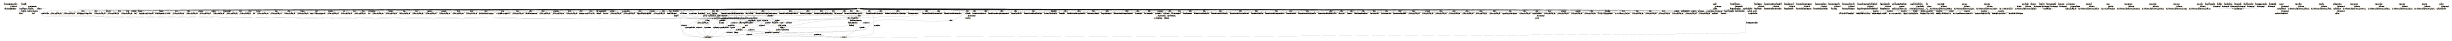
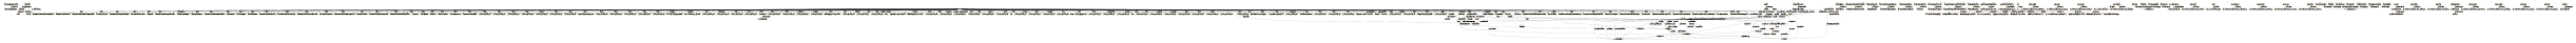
  digraph {
    rankdir=TB
    node [color=orange shape=rectangle]
    "base:SkimmingReciboCondonaci?n"
    "base:SkimmingReciboRegistro"
    "base:Redflag"
    "base:Fraude"
    "xsd:string"
    "owl:real"
    "base:Victima"
    "base:EmpresaInvestigacion"
    "owl:Thing"
    "base:FraudeExterno"
    "base:FraudeInterno"
    "base:DesembolsosIndebidosAnulacionesFalsas"
    "base:DesembolsosIndebidosDevoluci?nFalsos"
    "org:OrganizationalUnit"
    "org:FormalOrganization"
    "org:Site"
    "base:EsquemaDeCompras"
    "base:EsquemeDeVentas"
    "base:DefraudadorInterno"
    "base:Sobreestimaci?nDeActivosEIngresos"
    "base:Subestimaci?nDeActivosEIngresos"
    "org:Organization"
    "org:Post"
    "org:Role"
    "org:ChangeEvent"
    "org:Membership"
    "-1434dd2c:162a61a9bf6:-7fd2"
    "foaf:Organization"
    "foaf:Agent"
    "skos:Concept"
    "rdf:Property"
    "base:RoboActivoNoFinanciero"
    "base:UsoIndebidoActivoNoFinanciero"
    "base:DefraudadorExterno"
    "base:HurtoFondosRegistrados"
    "base:Skimming"
    "base:PerjuicioEcon?mico"
    "base:Defraudador"
    "base:SkimmingVentasMenorValor"
    "base:SkimmingVentasSinRegistro"
    "base:Apropiaci?nDeActivosDeNaturalezaFinanciera"
    "base:Apropiaci?nDeActivosDeNaturalezaNoFinanciera"
    "base:EsquemaDeLicitaci?n"
    "base:EsquemeDeComisi?n"
    "33d2e7aa06c0e3596df9ce8f3da8b89b"
    "1e3cbca45146cd5775e975e00127f84c"
    "org:OrganizationalCollaboration"
    b711d92de2403e2b2343b2d051d31645
    "164baa570b96c3abaf0ab2158dabf70e"
    "base:"
    "org:"
    "849497b957d3f91d949b3c06f8a65391"
    bf7e2f5d509baff3fa7c704348d9d268
    ecf8d6cebc7fe05b665a712069d3ea79
    "http://www.w3.org/TR/vocab-org/"
    "1f6f3336c47f76432f482433545292ec"
    "9a2f2d65f0f675a774983777fcd4f243"
    beef2fe3d1517bab4dde39dc15b4412d
    "http://www.opendatacommons.org/licenses/pddl/1.0/"
    d6088f8cd100cdad53ca8430311a4a65
    "8dfecfed0c8f5a0163be1928d1d0e774"
    "4b3c01f80f915ffe1489d9de7b8523e0"
    "dcterms:identifier"
    "http://dublincore.org/usage/terms/history/#identifier-006"
    "dcterms:type"
    "http://dublincore.org/usage/terms/history/#type-006"
    "dcterms:subject"
    "http://dublincore.org/usage/terms/history/#subject-007"
    "dcterms:language"
    "http://www.ietf.org/rfc/rfc4646.txt"
    "http://dublincore.org/usage/terms/history/#language-007"
    "org:headOf"
    "org:memberOf"
    "base:perjuicio"
    "owl:topDataProperty"
    "base:idFraude"
    "prov:wasDerivedFrom"
    "-1434dd2c:162a61a9bf6:-7fc9"
    "dcterms:format"
    "http://dublincore.org/usage/terms/history/#format-007"
    "dcterms:"
    "http://purl.org/dc/aboutdcmi#DCMI"
    "dcterms:description"
    "http://dublincore.org/usage/terms/history/#description-006"
    "org:hasMember"
    "foaf:member"
    "dcterms:publisher"
    "http://dublincore.org/usage/terms/history/#publisher-006"
    "dcterms:source"
    "http://dublincore.org/usage/terms/history/#source-006"
    "dcterms:creator"
    "http://dublincore.org/usage/terms/history/#creator-006"
    "base:contrataInvestigacion"
    "owl:topObjectProperty"
    "org:originalOrganization"
    "prov:used"
    "base:descripcionRedFlag"
    "base:afectaA"
    "org:subOrganizationOf"
    "org:transitiveSubOrganizationOf"
    NULL
    "base:RoboEfectivo"
    "base:Soborno"
    "base:DesembolsosIndebidosFalsificacionEmisorEnCheque"
    "base:GratuidadIlegal"
    "base:DesembolsosIndebidosAlteracionEndosoEnCheque"
    "base:DesembolsosIndebidosEmpleadosFantasma"
    "base:RoboPorSolicitudDeActivo"
    "base:DesembolsosIndebidosFalsificacionCheque"
    "base:SkimmingVenta"
    "base:DesembolsosIndebidosEmisorAutorizado"
    "base:DesembolsosIndebidosGastosFicticios"
    "base:DesembolsosIndebidosGastosMultiplesReintegros"
    "base:SOEIngresosFicticios"
    "base:DesembolsosIndebidosReintegroGastos"
    "base:DesembolsosIndebidosGastosPorEncimaCoste"
    "base:DesembolsosIndebidosN?mina"
    "base:DesembolsosIndebidosAlteraci?nReceptorFondos"
    "base:SOEManipulaci?nValor"
    "base:DesembolsosIndebidosAlteracionCheques"
    "base:SOEOcultaci?nPasivosGastos"
    "base:Empleado"
    "base:DesembolsosIndebidosComprasPersonales"
    "base:RoboEnCompraRecepci?n"
    "base:ApropiacionDeActivos"
    "base:DesembolsosIndebidosEsquemasDeComisi?n"
    "base:RoboDeposito"
    "base:SkimmingRecibo"
-   "base:SOECorteTemporal"
    "base:ConflictoDeInteres"
    "base:DesembolsosIndebidosFacturaci?n"
    "base:DesembolsosIndebidosShellCompany"
    "base:DesembolsosIndebidosConnivenciaProveedor"
    "base:SOEInformaci?nRelevante"
    "base:DesembolsosIndebidosRegistroDesembolsos"
    "base:DesembolsoIndebido"
    "base:DesembolsosIndebidosGastosPersonales"
    "base:DesembolsosIndebidosFalsificacionSalarios"
    "base:Corrupci?n"
-   "base:FraudeEnEstadosFinancieros"
+   "base:FraudeEnEstadosFinancieros" [label="base:ChangeEvent"]
    "base:Extorsi?n"
    "base:RoboSinOcultaci?n"
    "base:SikimmingDevolucion"
    "base:RoboPorVentaYEntregaFalsa"
    "-1434dd2c:162a61a9bf6:-7fdb"
    "-1434dd2c:162a61a9bf6:-7fd6"
    "-1434dd2c:162a61a9bf6:-7fcd"
    "-1434dd2c:162a61a9bf6:-7fee"
    "-1434dd2c:162a61a9bf6:-7fe9"
    "-1434dd2c:162a61a9bf6:-7fd3"
    "-1434dd2c:162a61a9bf6:-7ffa"
    "076360de7f95675b2dbf3105f63782ec"
    "-1434dd2c:162a61a9bf6:-7feb"
    "-1434dd2c:162a61a9bf6:-7fe6"
    "-1434dd2c:162a61a9bf6:-7fd0"
    "-1434dd2c:162a61a9bf6:-7fed"
    "-1434dd2c:162a61a9bf6:-7fe8"
    "44ad77d4331446a693363631de8f8dcb"
    "http://www.asahi-net.or.jp/~ax2s-kmtn/"
    "-1434dd2c:162a61a9bf6:-7fe3"
    "org:resultedFrom"
    "-1434dd2c:162a61a9bf6:-7ffb"
    "-1434dd2c:162a61a9bf6:-7ff6"
    "-1434dd2c:162a61a9bf6:-7fc8"
    "-1434dd2c:162a61a9bf6:-7fda"
    "-1434dd2c:162a61a9bf6:-7fe5"
    "-1434dd2c:162a61a9bf6:-7ff3"
    "-1434dd2c:162a61a9bf6:-7fca"
    e59ae9c5d356660f71b4eb6612dae71e
    "-1434dd2c:162a61a9bf6:-7fdd"
    "-1434dd2c:162a61a9bf6:-7fd8"
    "-1434dd2c:162a61a9bf6:-7fd5"
    "base:y"
    "0bc683b033ca187c5054d71f68ce4baa"
    n175 [label=ea0b5e9db3562eb23f7769141b3a2b27]
    "-1434dd2c:162a61a9bf6:-7fe2"
    "-1434dd2c:162a61a9bf6:-7fde"
    "-1434dd2c:162a61a9bf6:-7ff1"
    "-1434dd2c:162a61a9bf6:-7fea"
    "-1434dd2c:162a61a9bf6:-7ff8"
    "-1434dd2c:162a61a9bf6:-7fcf"
    "rdf:nil"
    "-1434dd2c:162a61a9bf6:-7fcc"
    "-1434dd2c:162a61a9bf6:-7fd1"
    "-1434dd2c:162a61a9bf6:-7fdf"
    "-1434dd2c:162a61a9bf6:-7ffc"
    e52c287147d45a20515503855c0122f8
    "-1434dd2c:162a61a9bf6:-7fdc"
    "-1434dd2c:162a61a9bf6:-7fd7"
    "-1434dd2c:162a61a9bf6:-7fcb"
    "base:x"
    "-1434dd2c:162a61a9bf6:-7fe0"
    "-1434dd2c:162a61a9bf6:-7fef"
    "-1434dd2c:162a61a9bf6:-7ff2"
    "-1434dd2c:162a61a9bf6:-7ff5"
    "-1434dd2c:162a61a9bf6:-7fd4"
    "-1434dd2c:162a61a9bf6:-7fe7"
    "-1434dd2c:162a61a9bf6:-7fec"
    "org:identifier"
    "-1434dd2c:162a61a9bf6:-7ff0"
    "35fc01f0d5e1b390087f51b052538327"
    "41117c364f3eafb775c165f0c59c7a91"
    "-1434dd2c:162a61a9bf6:-7fe4"
    "base:causaPerjuicioEconomico"
    "-1434dd2c:162a61a9bf6:-7ff7"
    "-1434dd2c:162a61a9bf6:-7fce"
    "-1434dd2c:162a61a9bf6:-7fe1"
    e5ed02638e712028c344d7a128044a23
    "base:enga?a"
    "base:worksIn"
    "-1434dd2c:162a61a9bf6:-7ff4"
    "-1434dd2c:162a61a9bf6:-7ff9"
    f09f856884dbd9562bd5c765ac3dfcd0
    "-1434dd2c:162a61a9bf6:-7fd9"
    "prov:wasGeneratedBy"
    "skos:notation"
    "base:descripcion"
    "dcterms:relation"
    "http://dublincore.org/usage/terms/history/#relation-006"
    "org:Head"
    "base:estaAsociadoCon"
    "dcterms:date"
    "http://dublincore.org/usage/terms/history/#date-006"
    "org:hasRegisteredSite"
    "org:hasPrimarySite"
    "org:hasSite"
    "base:esInvestigado"
    "base:realizaInvestigacion"
    "dcterms:contributor"
    "http://dublincore.org/usage/terms/history/#contributor-006"
    "dcterms:coverage"
    "http://dublincore.org/usage/terms/history/#coverage-006"
    "org:unitOf"
    "base:tieneEquipoInvestigacion"
    "dcterms:rights"
    "http://dublincore.org/usage/terms/history/#rights-006"
    "dcterms:title"
    "http://dublincore.org/usage/terms/history/#title-006"
    "base:tieneRedFlag"
    "org:hasUnit"
    "org:hasSubOrganization"
    "foaf:Person"
    "base:SkimmingReciboCondonaci?n" -> "base:SkimmingReciboRegistro" [label="owl:disjointWith"]
    "base:Redflag" -> "base:Fraude" [label="owl:topObjectProperty"]
    "base:Redflag" -> "xsd:string" [label="owl:topDataProperty"]
    "base:Fraude" -> "xsd:string" [label="base:idFraude"]
    "base:Fraude" -> "owl:real" [label="base:perjuicio"]
    "base:Victima" -> "base:EmpresaInvestigacion" [label="base:contrataInvestigacion"]
    "base:EmpresaInvestigacion" -> "base:Victima" [label="base:realizaInvestigacion"]
    "base:EmpresaInvestigacion" -> "owl:Thing" [label="base:tieneEquipoInvestigacion"]
    "base:FraudeExterno" -> "base:FraudeInterno" [label="owl:disjointWith"]
    "base:DesembolsosIndebidosAnulacionesFalsas" -> "base:DesembolsosIndebidosDevoluci?nFalsos" [label="owl:disjointWith"]
    "org:OrganizationalUnit" -> "org:FormalOrganization" [label="org:unitOf"]
    "org:FormalOrganization" -> "org:OrganizationalUnit" [label="org:hasUnit"]
    "org:FormalOrganization" -> "org:Site" [label="org:hasRegisteredSite"]
    "org:Site" -> "owl:Thing" [label="org:siteAddress"]
    "org:Site" -> "org:Organization" [label="org:siteOf"]
    "org:Site" -> "org:ChangeEvent" [label="owl:disjointWith"]
    "base:EsquemaDeCompras" -> "base:EsquemeDeVentas" [label="owl:disjointWith"]
    "base:DefraudadorInterno" -> "base:EmpresaInvestigacion" [label="base:esInvestigado"]
    "base:Sobreestimaci?nDeActivosEIngresos" -> "base:Subestimaci?nDeActivosEIngresos" [label="owl:disjointWith"]
    "org:Organization" -> "owl:Thing" [label="org:identifier"]
    "org:Organization" -> "owl:Thing" [label="org:purpose"]
    "org:Organization" -> "org:Site" [label="owl:disjointWith"]
    "org:Organization" -> "org:Site" [label="org:hasSite"]
    "org:Organization" -> "org:Site" [label="org:hasPrimarySite"]
    "org:Organization" -> "org:Organization" [label="org:linkedTo"]
    "org:Organization" -> "org:Organization" [label="org:transitiveSubOrganizationOf"]
    "org:Organization" -> "org:Organization" [label="org:hasSubOrganization"]
    "org:Organization" -> "org:Organization" [label="org:subOrganizationOf"]
    "org:Organization" -> "org:Post" [label="org:hasPost"]
    "org:Organization" -> "org:Role" [label="owl:disjointWith"]
    "org:Organization" -> "org:ChangeEvent" [label="owl:disjointWith"]
    "org:Organization" -> "org:ChangeEvent" [label="org:resultedFrom"]
    "org:Organization" -> "org:ChangeEvent" [label="org:changedBy"]
    "org:Organization" -> "org:Membership" [label="owl:disjointWith"]
    "org:Organization" -> "-1434dd2c:162a61a9bf6:-7fd2" [label="owl:hasKey"]
    "org:Organization" -> "foaf:Organization" [label="owl:equivalentClass"]
    "org:Organization" -> "foaf:Agent" [label="org:hasMember"]
    "org:Organization" -> "skos:Concept" [label="org:classification"]
    "org:Post" -> "org:Organization" [label="org:postIn"]
    "org:Post" -> "foaf:Agent" [label="org:heldBy"]
    "org:Role" -> "owl:Thing" [label="org:remuneration"]
    "org:Role" -> "org:Site" [label="owl:disjointWith"]
    "org:Role" -> "org:ChangeEvent" [label="owl:disjointWith"]
    "org:Role" -> "org:Membership" [label="owl:disjointWith"]
    "org:Role" -> "rdf:Property" [label="org:roleProperty"]
    "org:ChangeEvent" -> "org:Organization" [label="org:resultingOrganization"]
    "org:ChangeEvent" -> "org:Organization" [label="org:originalOrganization"]
    "org:Membership" -> "owl:Thing" [label="org:memberDuring"]
    "org:Membership" -> "org:Site" [label="owl:disjointWith"]
    "org:Membership" -> "org:Organization" [label="org:organization"]
    "org:Membership" -> "org:ChangeEvent" [label="owl:disjointWith"]
    "org:Membership" -> "foaf:Agent" [label="org:member"]
    "foaf:Agent" -> "org:Organization" [label="org:memberOf"]
    "foaf:Agent" -> "org:Post" [label="org:holds"]
    "foaf:Agent" -> "org:Membership" [label="org:hasMembership"]
    "base:RoboActivoNoFinanciero" -> "base:UsoIndebidoActivoNoFinanciero" [label="owl:disjointWith"]
    "base:DefraudadorExterno" -> "org:Organization" [label="base:enga?a"]
    "base:HurtoFondosRegistrados" -> "base:Skimming" [label="owl:disjointWith"]
    "base:PerjuicioEcon?mico" -> "foaf:Agent" [label="base:afectaA"]
    "base:Defraudador" -> "base:PerjuicioEcon?mico" [label="base:causaPerjuicioEconomico"]
    "base:SkimmingVentasMenorValor" -> "base:SkimmingVentasSinRegistro" [label="owl:disjointWith"]
    "base:Apropiaci?nDeActivosDeNaturalezaFinanciera" -> "base:Apropiaci?nDeActivosDeNaturalezaNoFinanciera" [label="owl:disjointWith"]
    "base:EsquemaDeLicitaci?n" -> "base:EsquemeDeComisi?n" [label="owl:disjointWith"]
    "33d2e7aa06c0e3596df9ce8f3da8b89b" -> "1e3cbca45146cd5775e975e00127f84c" [label="org:reportsTo"]
    "org:OrganizationalCollaboration" -> b711d92de2403e2b2343b2d051d31645 [label="owl:equivalentClass"]
    "164baa570b96c3abaf0ab2158dabf70e" -> "org:Role" [label="org:role"]
    "base:" -> "org:" [label="owl:imports"]
    "org:" -> "849497b957d3f91d949b3c06f8a65391" [label="dct:contributor"]
    "org:" -> bf7e2f5d509baff3fa7c704348d9d268 [label="dct:contributor"]
    "org:" -> ecf8d6cebc7fe05b665a712069d3ea79 [label="dct:contributor"]
    "org:" -> "http://www.w3.org/TR/vocab-org/" [label="rdfs:seeAlso"]
    "org:" -> "1f6f3336c47f76432f482433545292ec" [label="dct:contributor"]
    "org:" -> "9a2f2d65f0f675a774983777fcd4f243" [label="dct:contributor"]
    "org:" -> beef2fe3d1517bab4dde39dc15b4412d [label="dct:contributor"]
    "org:" -> "http://www.opendatacommons.org/licenses/pddl/1.0/" [label="dct:license"]
    "org:" -> d6088f8cd100cdad53ca8430311a4a65 [label="dct:contributor"]
    "org:" -> "8dfecfed0c8f5a0163be1928d1d0e774" [label="dct:contributor"]
    "org:" -> "4b3c01f80f915ffe1489d9de7b8523e0" [label="dct:contributor"]
    "dcterms:identifier" -> "http://dublincore.org/usage/terms/history/#identifier-006" [label="dct:hasVersion"]
    "dcterms:type" -> "http://dublincore.org/usage/terms/history/#type-006" [label="dct:hasVersion"]
    "dcterms:subject" -> "http://dublincore.org/usage/terms/history/#subject-007" [label="dct:hasVersion"]
    "dcterms:language" -> "http://www.ietf.org/rfc/rfc4646.txt" [label="rdfs:seeAlso"]
    "dcterms:language" -> "http://dublincore.org/usage/terms/history/#language-007" [label="dct:hasVersion"]
    "org:headOf" -> "org:memberOf" [label="rdfs:subPropertyOf"]
    "base:perjuicio" -> "owl:topDataProperty" [label="rdfs:subPropertyOf"]
    "base:idFraude" -> "owl:topDataProperty" [label="rdfs:subPropertyOf"]
    "prov:wasDerivedFrom" -> "-1434dd2c:162a61a9bf6:-7fc9" [label="owl:propertyChainAxiom"]
    "dcterms:format" -> "http://dublincore.org/usage/terms/history/#format-007" [label="dct:hasVersion"]
    "dcterms:" -> "http://purl.org/dc/aboutdcmi#DCMI" [label="dct:publisher"]
    "dcterms:description" -> "http://dublincore.org/usage/terms/history/#description-006" [label="dct:hasVersion"]
    "org:hasMember" -> "foaf:member" [label="owl:equivalentProperty"]
    "dcterms:publisher" -> "http://dublincore.org/usage/terms/history/#publisher-006" [label="dct:hasVersion"]
    "dcterms:source" -> "http://dublincore.org/usage/terms/history/#source-006" [label="dct:hasVersion"]
    "dcterms:creator" -> "http://dublincore.org/usage/terms/history/#creator-006" [label="dct:hasVersion"]
    "base:contrataInvestigacion" -> "owl:topObjectProperty" [label="rdfs:subPropertyOf"]
    "org:originalOrganization" -> "prov:used" [label="rdfs:subPropertyOf"]
    "base:descripcionRedFlag" -> "owl:topDataProperty" [label="rdfs:subPropertyOf"]
    "base:afectaA" -> "owl:topObjectProperty" [label="rdfs:subPropertyOf"]
    "org:subOrganizationOf" -> "org:transitiveSubOrganizationOf" [label="rdfs:subPropertyOf"]
    NULL -> "base:Victima" [label="owl:someValuesFrom"]
    NULL -> "org:Organization" [label="owl:allValuesFrom"]
    NULL -> "org:Organization" [label="owl:someValuesFrom"]
    NULL -> "org:Organization" [label="rdf:first"]
    NULL -> "org:Post" [label="rdf:first"]
    NULL -> "org:Membership" [label="rdf:first"]
    NULL -> "foaf:Organization" [label=":classPredicate"]
    NULL -> "foaf:Agent" [label="rdf:first"]
    NULL -> "base:DefraudadorExterno" [label=":classPredicate"]
    NULL -> "org:memberOf" [label="enga:onProperty"]
    NULL -> "org:hasMember" [label="owl:onProperty"]
    NULL -> "org:originalOrganization" [label="rdf:first"]
    NULL -> "base:RoboEfectivo" [label="rdf:first"]
    NULL -> "base:Soborno" [label="rdf:first"]
    NULL -> "base:DesembolsosIndebidosFalsificacionEmisorEnCheque" [label="rdf:first"]
    NULL -> "base:GratuidadIlegal" [label="rdf:first"]
    NULL -> "base:DesembolsosIndebidosAlteracionEndosoEnCheque" [label="rdf:first"]
    NULL -> "base:DesembolsosIndebidosEmpleadosFantasma" [label="rdf:first"]
    NULL -> "base:RoboPorSolicitudDeActivo" [label="rdf:first"]
    NULL -> "base:DesembolsosIndebidosFalsificacionCheque" [label="rdf:first"]
    NULL -> "base:SkimmingVenta" [label="rdf:first"]
    NULL -> "base:DesembolsosIndebidosEmisorAutorizado" [label="rdf:first"]
    NULL -> "base:DesembolsosIndebidosGastosFicticios" [label="rdf:first"]
    NULL -> "base:DesembolsosIndebidosGastosMultiplesReintegros" [label="rdf:first"]
    NULL -> "base:SOEIngresosFicticios" [label="rdf:first"]
    NULL -> "base:DesembolsosIndebidosReintegroGastos" [label="rdf:first"]
    NULL -> "base:DesembolsosIndebidosGastosPorEncimaCoste" [label="rdf:first"]
    NULL -> "base:DesembolsosIndebidosN?mina" [label="rdf:first"]
    NULL -> "base:DesembolsosIndebidosAlteraci?nReceptorFondos" [label="rdf:first"]
    NULL -> "base:SOEManipulaci?nValor" [label="rdf:first"]
    NULL -> "base:DesembolsosIndebidosAlteracionCheques" [label="rdf:first"]
    NULL -> "base:SOEOcultaci?nPasivosGastos" [label="rdf:first"]
    NULL -> "base:Empleado" [label=":classPredicate"]
    NULL -> "base:DesembolsosIndebidosComprasPersonales" [label="rdf:first"]
    NULL -> "base:RoboEnCompraRecepci?n" [label="rdf:first"]
    NULL -> "base:ApropiacionDeActivos" [label="rdf:first"]
    NULL -> "base:DesembolsosIndebidosEsquemasDeComisi?n" [label="rdf:first"]
    NULL -> "base:RoboDeposito" [label="rdf:first"]
    NULL -> "base:SkimmingRecibo" [label="rdf:first"]
-   NULL -> "base:SOECorteTemporal" [label="rdf:first"]
    NULL -> "base:ConflictoDeInteres" [label="rdf:first"]
    NULL -> "base:DesembolsosIndebidosFacturaci?n" [label="rdf:first"]
    NULL -> "base:DesembolsosIndebidosShellCompany" [label="rdf:first"]
    NULL -> "base:DesembolsosIndebidosConnivenciaProveedor" [label="rdf:first"]
    NULL -> "base:SOEInformaci?nRelevante" [label="rdf:first"]
    NULL -> "base:DesembolsosIndebidosRegistroDesembolsos" [label="rdf:first"]
    NULL -> "base:DesembolsoIndebido" [label="rdf:first"]
    NULL -> "base:DesembolsosIndebidosGastosPersonales" [label="rdf:first"]
    NULL -> "base:DesembolsosIndebidosFalsificacionSalarios" [label="rdf:first"]
    NULL -> "base:Corrupci?n" [label="rdf:first"]
    NULL -> "base:FraudeEnEstadosFinancieros" [label="rdf:first"]
    NULL -> "base:Extorsi?n" [label="rdf:first"]
    NULL -> "base:RoboSinOcultaci?n" [label="rdf:first"]
    NULL -> "base:SikimmingDevolucion" [label="rdf:first"]
    NULL -> "base:RoboPorVentaYEntregaFalsa" [label="rdf:first"]
    NULL -> "-1434dd2c:162a61a9bf6:-7fdb" [label="rdf:rest"]
    NULL -> "-1434dd2c:162a61a9bf6:-7fd6" [label="rdf:rest"]
    NULL -> "-1434dd2c:162a61a9bf6:-7fcd" [label="owl:unionOf"]
    NULL -> "-1434dd2c:162a61a9bf6:-7fee" [label="rdf:rest"]
    NULL -> "-1434dd2c:162a61a9bf6:-7fe9" [label="rdf:rest"]
    NULL -> "-1434dd2c:162a61a9bf6:-7fd3" [label="rdf:rest"]
    NULL -> "-1434dd2c:162a61a9bf6:-7ffa" [label="rdf:rest"]
    NULL -> "076360de7f95675b2dbf3105f63782ec" [label="rdf:first"]
    NULL -> "-1434dd2c:162a61a9bf6:-7feb" [label="rdf:rest"]
    NULL -> "-1434dd2c:162a61a9bf6:-7fe6" [label="rdf:rest"]
    NULL -> "-1434dd2c:162a61a9bf6:-7fd0" [label="rdf:rest"]
    NULL -> "-1434dd2c:162a61a9bf6:-7fed" [label="owl:members"]
    NULL -> "-1434dd2c:162a61a9bf6:-7fe8" [label="owl:members"]
    NULL -> "44ad77d4331446a693363631de8f8dcb" [label="rdf:rest"]
    NULL -> "http://www.asahi-net.or.jp/~ax2s-kmtn/" [label="foaf:homepage"]
    NULL -> "-1434dd2c:162a61a9bf6:-7fe3" [label="rdf:rest"]
    NULL -> "org:resultedFrom" [label="rdf:first"]
    NULL -> "-1434dd2c:162a61a9bf6:-7ffb" [label="rdf:rest"]
    NULL -> "-1434dd2c:162a61a9bf6:-7ff6" [label="rdf:rest"]
    NULL -> "-1434dd2c:162a61a9bf6:-7fc8" [label="rdf:rest"]
    NULL -> "-1434dd2c:162a61a9bf6:-7fda" [label="owl:members"]
    NULL -> "-1434dd2c:162a61a9bf6:-7fe5" [label="owl:members"]
    NULL -> "-1434dd2c:162a61a9bf6:-7ff3" [label="rdf:rest"]
    NULL -> "-1434dd2c:162a61a9bf6:-7fca" [label="rdf:rest"]
    NULL -> e59ae9c5d356660f71b4eb6612dae71e [label="location:first"]
    NULL -> "-1434dd2c:162a61a9bf6:-7fdd" [label="rdf:rest"]
    NULL -> "-1434dd2c:162a61a9bf6:-7fd8" [label="rdf:rest"]
    NULL -> "-1434dd2c:162a61a9bf6:-7fd5" [label="owl:members"]
    NULL -> "base:y" [label=":argument1"]
    NULL -> "base:y" [label=":argument2"]
    NULL -> "0bc683b033ca187c5054d71f68ce4baa" [label="rdf:rest"]
    NULL -> n175 [label="rdf:first"]
    NULL -> "-1434dd2c:162a61a9bf6:-7fe2" [label="owl:members"]
    NULL -> "-1434dd2c:162a61a9bf6:-7fde" [label="owl:members"]
    NULL -> "-1434dd2c:162a61a9bf6:-7ff1" [label="base:esInvestigado"]
    NULL -> "-1434dd2c:162a61a9bf6:-7fea" [label="rdf:rest"]
    NULL -> "-1434dd2c:162a61a9bf6:-7ff8" [label="rdf:rest"]
    NULL -> "-1434dd2c:162a61a9bf6:-7fcf" [label="owl:unionOf"]
    NULL -> "rdf:nil" [label="rdf:rest"]
    NULL -> "-1434dd2c:162a61a9bf6:-7fcc" [label="rdf:rest"]
    NULL -> "-1434dd2c:162a61a9bf6:-7fd1" [label="owl:unionOf"]
    NULL -> "-1434dd2c:162a61a9bf6:-7fdf" [label="rdf:rest"]
    NULL -> "-1434dd2c:162a61a9bf6:-7ffc" [label="owl:members"]
    NULL -> e52c287147d45a20515503855c0122f8 [label=":body"]
    NULL -> "-1434dd2c:162a61a9bf6:-7fdc" [label="rdf:rest"]
    NULL -> "-1434dd2c:162a61a9bf6:-7fd7" [label="rdf:rest"]
    NULL -> "-1434dd2c:162a61a9bf6:-7fcb" [label="owl:intersectionOf"]
    NULL -> "base:x" [label=":argument1"]
    NULL -> "-1434dd2c:162a61a9bf6:-7fe0" [label="rdf:rest"]
    NULL -> "-1434dd2c:162a61a9bf6:-7fef" [label="rdf:rest"]
    NULL -> "-1434dd2c:162a61a9bf6:-7ff2" [label="owl:members"]
    NULL -> "-1434dd2c:162a61a9bf6:-7ff5" [label="owl:members"]
    NULL -> "-1434dd2c:162a61a9bf6:-7fd4" [label="rdf:rest"]
    NULL -> "-1434dd2c:162a61a9bf6:-7fe7" [label="rdf:rest"]
    NULL -> "-1434dd2c:162a61a9bf6:-7fec" [label="rdf:rest"]
    NULL -> "org:identifier" [label="rdf:first"]
    NULL -> "-1434dd2c:162a61a9bf6:-7ff0" [label="rdf:rest"]
    NULL -> "35fc01f0d5e1b390087f51b052538327" [label="rdf:rest"]
    NULL -> "41117c364f3eafb775c165f0c59c7a91" [label="rdf:first"]
    NULL -> "-1434dd2c:162a61a9bf6:-7fe4" [label="rdf:rest"]
    NULL -> "base:causaPerjuicioEconomico" [label="owl:onProperty"]
    NULL -> "-1434dd2c:162a61a9bf6:-7ff7" [label="rdf:rest"]
    NULL -> "-1434dd2c:162a61a9bf6:-7fce" [label="rdf:rest"]
    NULL -> "-1434dd2c:162a61a9bf6:-7fe1" [label="rdf:rest"]
    NULL -> e5ed02638e712028c344d7a128044a23 [label=":head"]
    NULL -> "base:enga?a" [label=":propertyPredicate"]
    NULL -> "base:worksIn" [label=":propertyPredicate"]
    NULL -> "-1434dd2c:162a61a9bf6:-7ff4" [label="rdf:rest"]
    NULL -> "-1434dd2c:162a61a9bf6:-7ff9" [label="owl:members"]
    NULL -> f09f856884dbd9562bd5c765ac3dfcd0 [label="rdf:first"]
    NULL -> "-1434dd2c:162a61a9bf6:-7fd9" [label="rdf:rest"]
    "org:resultedFrom" -> "prov:wasGeneratedBy" [label="rdfs:subPropertyOf"]
    "org:identifier" -> "skos:notation" [label="rdfs:subPropertyOf"]
    "base:descripcion" -> "owl:topDataProperty" [label="rdfs:subPropertyOf"]
    "dcterms:relation" -> "http://dublincore.org/usage/terms/history/#relation-006" [label="dct:hasVersion"]
    "org:Head" -> "org:headOf" [label="org:roleProperty"]
    "base:estaAsociadoCon" -> "owl:topObjectProperty" [label="rdfs:subPropertyOf"]
    "dcterms:date" -> "http://dublincore.org/usage/terms/history/#date-006" [label="dct:hasVersion"]
    "org:hasRegisteredSite" -> "org:hasPrimarySite" [label="rdfs:subPropertyOf"]
    "org:hasPrimarySite" -> "org:hasSite" [label="rdfs:subPropertyOf"]
    "base:esInvestigado" -> "owl:topObjectProperty" [label="rdfs:subPropertyOf"]
    "base:realizaInvestigacion" -> "owl:topObjectProperty" [label="rdfs:subPropertyOf"]
    "dcterms:contributor" -> "http://dublincore.org/usage/terms/history/#contributor-006" [label="dct:hasVersion"]
    "dcterms:coverage" -> "http://dublincore.org/usage/terms/history/#coverage-006" [label="dct:hasVersion"]
    "org:unitOf" -> "org:subOrganizationOf" [label="rdfs:subPropertyOf"]
    "base:tieneEquipoInvestigacion" -> "owl:topObjectProperty" [label="rdfs:subPropertyOf"]
    "dcterms:rights" -> "http://dublincore.org/usage/terms/history/#rights-006" [label="dct:hasVersion"]
    "dcterms:title" -> "http://dublincore.org/usage/terms/history/#title-006" [label="dct:hasVersion"]
    "base:tieneRedFlag" -> "owl:topObjectProperty" [label="rdfs:subPropertyOf"]
    "org:hasUnit" -> "org:hasSubOrganization" [label="rdfs:subPropertyOf"]
    "foaf:Person" -> "xsd:string" [label="org:location"]
    "foaf:Person" -> "org:Site" [label="org:basedAt"]
    "foaf:Person" -> "org:Organization" [label="org:headOf"]
  }
